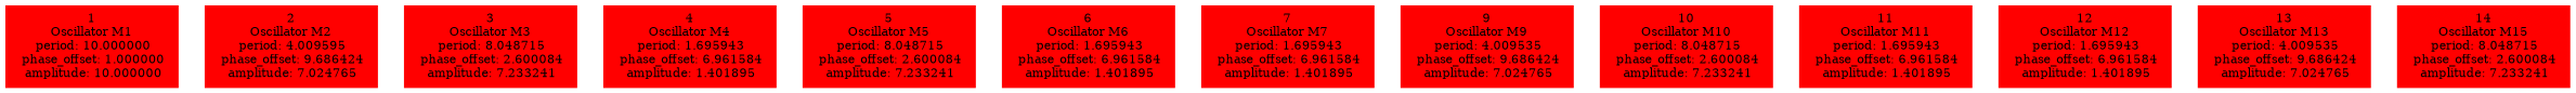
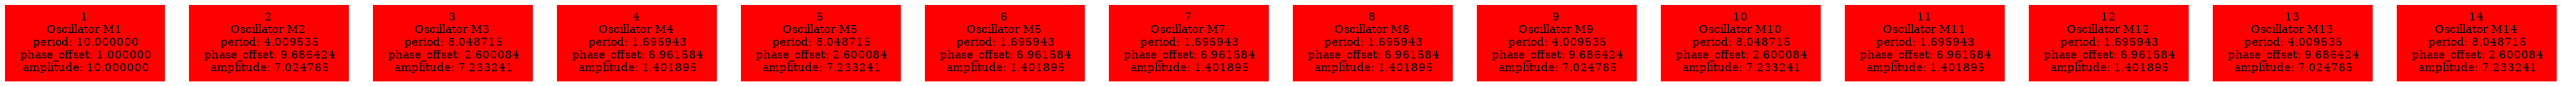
  digraph {
    forcelabels=true
    node [color=red fontsize=8 shape=box style=filled]
    n1 [label=<1<BR />Oscillator M1<BR /> period: 10.000000<BR /> phase_offset: 1.000000<BR /> amplitude: 10.000000>]
-   n2 [label=<2<BR />Oscillator M2<BR /> period: 4.009595<BR /> phase_offset: 9.686424<BR /> amplitude: 7.024765>]
+   n2 [label=<2<BR />Oscillator M2<BR /> period: 4.009535<BR /> phase_offset: 9.686424<BR /> amplitude: 7.024765>]
    n3 [label=<3<BR />Oscillator M3<BR /> period: 8.048715<BR /> phase_offset: 2.600084<BR /> amplitude: 7.233241>]
    n4 [label=<4<BR />Oscillator M4<BR /> period: 1.695943<BR /> phase_offset: 6.961584<BR /> amplitude: 1.401895>]
    n5 [label=<5<BR />Oscillator M5<BR /> period: 8.048715<BR /> phase_offset: 2.600084<BR /> amplitude: 7.233241>]
-   n6 [label=<6<BR />Oscillator M6<BR /> period: 1.695943<BR /> phase_offset: 6.961584<BR /> amplitude: 1.401895>]
+   n6 [label=<6<BR />Oscillator M5<BR /> period: 1.695943<BR /> phase_offset: 6.961584<BR /> amplitude: 1.401895>]
    n7 [label=<7<BR />Oscillator M7<BR /> period: 1.695943<BR /> phase_offset: 6.961584<BR /> amplitude: 1.401895>]
+   n8 [label=<8<BR />Oscillator M8<BR /> period: 1.695943<BR /> phase_offset: 6.961584<BR /> amplitude: 1.401895>]
    n9 [label=<9<BR />Oscillator M9<BR /> period: 4.009535<BR /> phase_offset: 9.686424<BR /> amplitude: 7.024765>]
    n10 [label=<10<BR />Oscillator M10<BR /> period: 8.048715<BR /> phase_offset: 2.600084<BR /> amplitude: 7.233241>]
    n11 [label=<11<BR />Oscillator M11<BR /> period: 1.695943<BR /> phase_offset: 6.961584<BR /> amplitude: 1.401895>]
    n12 [label=<12<BR />Oscillator M12<BR /> period: 1.695943<BR /> phase_offset: 6.961584<BR /> amplitude: 1.401895>]
    n13 [label=<13<BR />Oscillator M13<BR /> period: 4.009535<BR /> phase_offset: 9.686424<BR /> amplitude: 7.024765>]
-   n14 [label=<14<BR />Oscillator M15<BR /> period: 8.048715<BR /> phase_offset: 2.600084<BR /> amplitude: 7.233241>]
+   n14 [label=<14<BR />Oscillator M14<BR /> period: 8.048715<BR /> phase_offset: 2.600084<BR /> amplitude: 7.233241>]
  }
